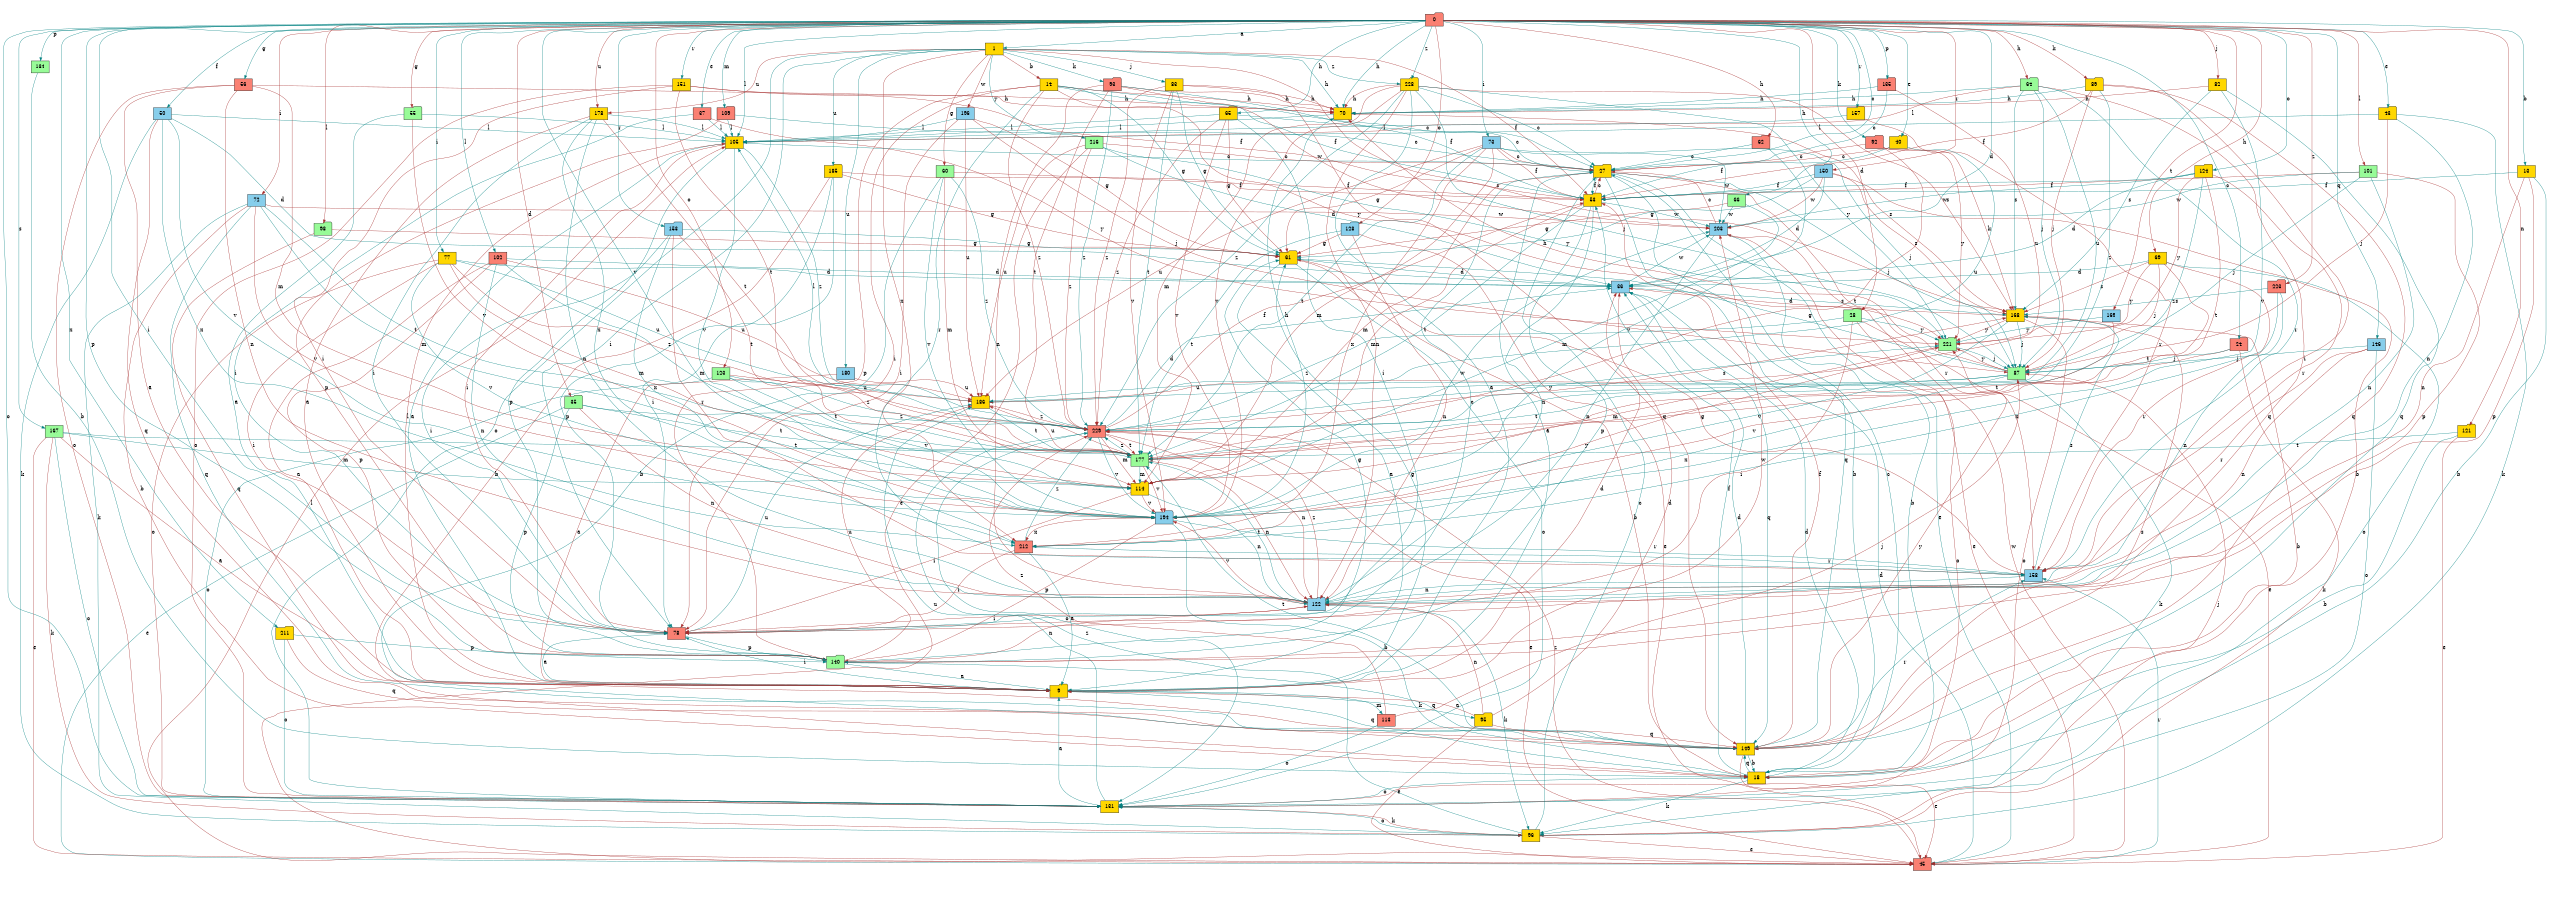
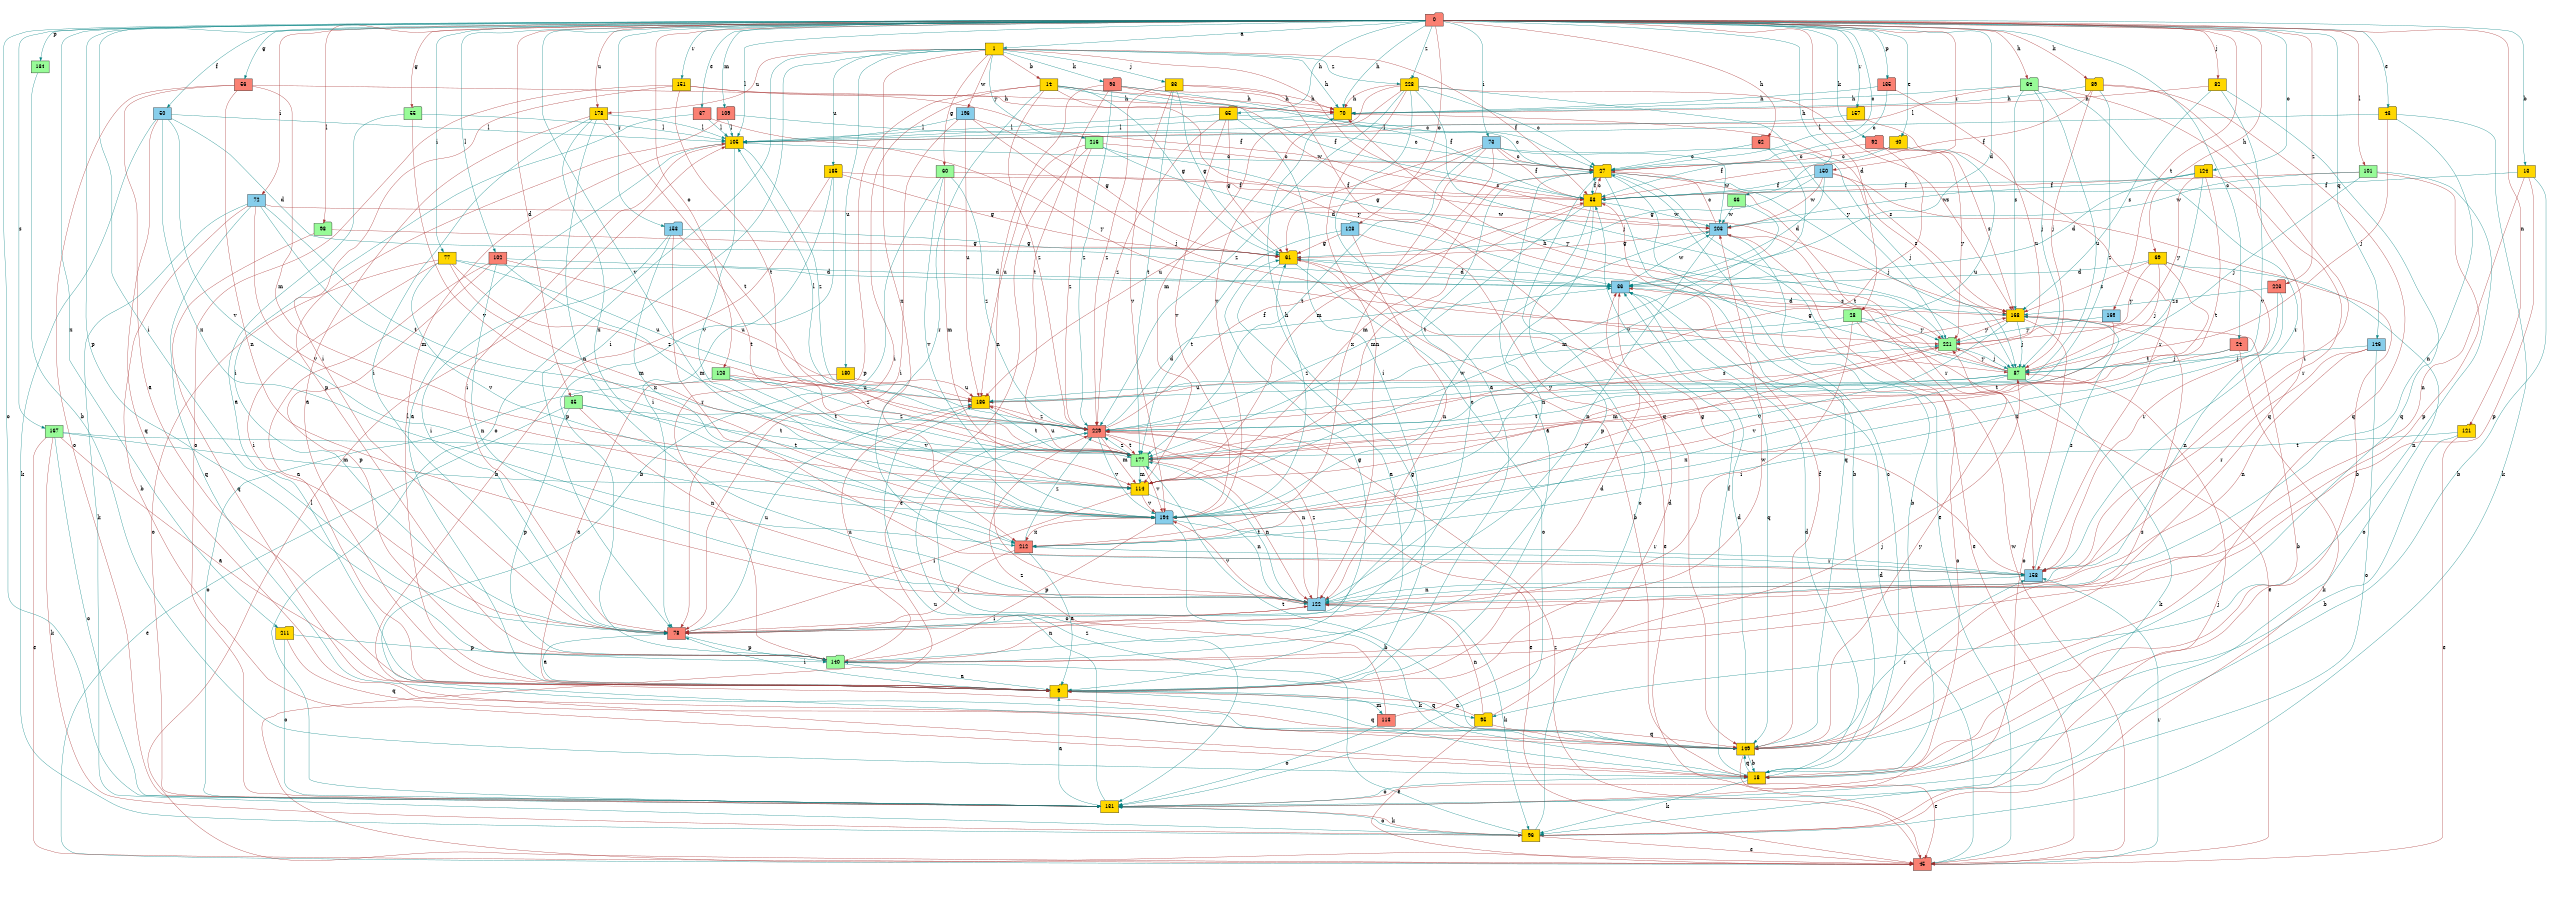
  strict digraph {
    node [fillcolor=gold shape=folder style=filled]
    edge [color=teal]
    0 [fillcolor=salmon]
    1 [shape=box]
    13 [shape=box]
    24 [fillcolor=salmon]
    27
    28 [fillcolor=palegreen]
    35 [fillcolor=palegreen]
    36 [fillcolor=skyblue shape=box]
    37 [fillcolor=salmon shape=box]
    40
    43
    50 [fillcolor=skyblue shape=box]
    55 [fillcolor=palegreen]
    56 [fillcolor=salmon shape=box]
    62 [fillcolor=salmon]
    64 [fillcolor=palegreen]
    65
    66 [fillcolor=palegreen shape=box]
    69 [shape=box]
    70 [shape=box]
    72 [fillcolor=skyblue shape=box]
    73 [fillcolor=skyblue shape=box]
    77 [shape=box]
    78 [fillcolor=salmon shape=box]
    82 [shape=box]
    89
    92 [fillcolor=salmon]
    98 [fillcolor=palegreen]
    101 [fillcolor=palegreen shape=box]
    102 [fillcolor=salmon shape=box]
    105 [shape=box]
    109 [fillcolor=salmon]
    121
    123 [fillcolor=palegreen shape=box]
    124
    128 [fillcolor=skyblue]
    131 [shape=box]
    134 [fillcolor=palegreen shape=box]
    135 [fillcolor=salmon]
    140 [fillcolor=palegreen]
    146 [fillcolor=skyblue shape=box]
    150 [fillcolor=skyblue]
    151 [shape=box]
    153 [fillcolor=skyblue]
    157
    167 [fillcolor=palegreen shape=box]
    169 [fillcolor=skyblue shape=box]
    178 [shape=box]
    194 [fillcolor=skyblue]
    211
    223 [fillcolor=salmon]
    228
    14 [shape=box]
    53
    60 [fillcolor=palegreen shape=box]
    83 [shape=box]
    93 [fillcolor=salmon]
    168
-   180 [fillcolor=skyblue shape=box]
+   180 [shape=box]
    185
    196 [fillcolor=skyblue shape=box]
    212 [fillcolor=salmon shape=box]
    216 [fillcolor=palegreen shape=box]
    18 [shape=box]
    122 [fillcolor=skyblue]
    96 [shape=box]
    87 [fillcolor=palegreen]
    9
    149 [shape=box]
    158 [fillcolor=skyblue shape=box]
    45 [fillcolor=salmon]
    114
    221 [fillcolor=palegreen]
    229 [fillcolor=salmon shape=box]
    177 [fillcolor=palegreen]
    203 [fillcolor=skyblue shape=box]
    186
    61
    95
    113 [fillcolor=salmon shape=box]
    0 -> 1 [label=a]
    0 -> 13 [label=b]
    0 -> 24 [label=c]
    0 -> 27 [label=c]
    0 -> 28 [color=brown label=d]
    0 -> 35 [color=brown label=d]
    0 -> 36 [label=d]
    0 -> 37 [label=e]
    0 -> 40 [label=e]
    0 -> 43 [label=e]
    0 -> 50 [label=f]
    0 -> 55 [color=brown label=g]
    0 -> 56 [label=g]
    0 -> 62 [color=brown label=h]
    0 -> 64 [color=brown label=h]
    0 -> 65 [label=h]
    0 -> 66 [label=h]
    0 -> 69 [color=brown label=h]
    0 -> 70 [label=h]
    0 -> 72 [color=brown label=i]
    0 -> 73 [label=i]
    0 -> 77 [label=i]
    0 -> 78 [label=i]
    0 -> 82 [color=brown label=j]
    0 -> 89 [color=brown label=k]
    0 -> 92 [label=k]
    0 -> 98 [color=brown label=l]
    0 -> 101 [color=brown label=l]
    0 -> 102 [label=l]
    0 -> 105 [label=l]
    0 -> 109 [label=m]
    0 -> 121 [color=brown label=n]
    0 -> 123 [color=brown label=o]
    0 -> 124 [label=o]
    0 -> 128 [color=brown label=o]
    0 -> 131 [label=o]
    0 -> 134 [label=p]
    0 -> 135 [label=p]
    0 -> 140 [label=p]
    0 -> 146 [label=q]
    0 -> 150 [color=brown label=r]
    0 -> 151 [label=r]
    0 -> 153 [label=r]
    0 -> 157 [label=r]
    0 -> 167 [label=s]
    0 -> 169 [color=brown label=t]
    0 -> 178 [color=brown label=u]
    0 -> 194 [label=v]
    0 -> 211 [label=x]
    0 -> 223 [color=brown label=z]
    0 -> 228 [label=z]
    1 -> 70 [label=h]
    1 -> 78 [label=i]
    1 -> 131 [label=o]
    1 -> 178 [color=brown label=u]
    1 -> 228 [label=z]
    1 -> 14 [color=brown label=b]
    1 -> 53 [color=brown label=f]
    1 -> 60 [color=brown label=g]
    1 -> 83 [label=j]
    1 -> 93 [label=k]
    1 -> 168 [color=brown label=s]
    1 -> 180 [label=u]
    1 -> 185 [label=u]
    1 -> 196 [color=brown label=w]
    1 -> 212 [color=brown label=x]
    1 -> 216 [label=y]
    13 -> 140 [color=brown label=p]
    13 -> 53 [label=f]
    13 -> 18 [label=b]
    13 -> 122 [color=brown label=n]
    24 -> 194 [color=brown label=v]
    24 -> 96 [color=brown label=k]
    24 -> 87 [label=j]
    27 -> 53 [label=f]
    27 -> 18 [label=b]
    27 -> 87 [label=j]
    27 -> 9 [label=a]
    27 -> 149 [label=q]
    27 -> 158 [color=brown label=r]
    27 -> 45 [label=e]
    27 -> 114 [color=brown label=m]
    28 -> 78 [color=brown label=i]
    28 -> 131 [color=brown label=o]
    28 -> 45 [color=brown label=e]
    28 -> 221 [label=y]
    28 -> 229 [label=z]
    35 -> 140 [label=p]
    35 -> 122 [color=brown label=n]
    35 -> 45 [label=e]
    35 -> 229 [label=z]
    35 -> 177 [label=t]
    36 -> 168 [label=s]
    36 -> 149 [label=q]
    36 -> 203 [label=w]
    37 -> 78 [label=i]
    37 -> 105 [label=l]
    37 -> 221 [color=brown label=y]
    40 -> 27 [color=brown label=c]
    40 -> 53 [label=f]
    40 -> 186 [label=u]
    43 -> 105 [label=l]
    43 -> 122 [label=n]
    43 -> 96 [label=k]
    43 -> 87 [color=brown label=j]
    50 -> 36 [label=d]
    50 -> 105 [label=l]
    50 -> 194 [label=v]
    50 -> 212 [label=x]
    50 -> 96 [label=k]
    50 -> 149 [color=brown label=q]
    55 -> 105 [label=l]
    55 -> 194 [color=brown label=v]
    55 -> 9 [label=a]
    56 -> 70 [color=brown label=h]
    56 -> 131 [color=brown label=o]
    56 -> 122 [color=brown label=n]
    56 -> 9 [color=brown label=a]
    56 -> 114 [color=brown label=m]
    62 -> 27 [label=c]
    62 -> 194 [label=v]
    64 -> 70 [label=h]
    64 -> 105 [color=brown label=l]
    64 -> 168 [label=s]
    64 -> 87 [label=j]
    64 -> 149 [color=brown label=q]
    64 -> 158 [label=r]
    64 -> 186 [label=u]
    65 -> 27 [label=c]
    65 -> 78 [label=i]
    65 -> 105 [label=l]
    65 -> 194 [color=brown label=v]
    65 -> 229 [color=brown label=z]
    65 -> 61 [color=brown label=g]
    66 -> 114 [label=m]
    66 -> 203 [label=w]
    69 -> 36 [label=d]
    69 -> 131 [label=o]
    69 -> 168 [color=brown label=s]
    69 -> 87 [color=brown label=j]
    69 -> 158 [color=brown label=r]
    69 -> 221 [color=brown label=y]
    69 -> 177 [color=brown label=t]
    70 -> 105 [label=l]
    70 -> 168 [color=brown label=s]
    72 -> 194 [color=brown label=v]
    72 -> 18 [color=brown label=b]
    72 -> 96 [label=k]
    72 -> 149 [label=q]
    72 -> 114 [label=m]
    72 -> 177 [label=t]
    72 -> 203 [color=brown label=w]
    73 -> 27 [color=brown label=c]
    73 -> 53 [color=brown label=f]
    73 -> 212 [color=brown label=x]
    73 -> 87 [label=j]
    73 -> 114 [color=brown label=m]
    73 -> 177 [label=t]
    73 -> 203 [label=w]
    73 -> 186 [color=brown label=u]
    73 -> 61 [color=brown label=g]
    77 -> 36 [label=d]
    77 -> 78 [color=brown label=i]
    77 -> 131 [color=brown label=o]
    77 -> 194 [label=v]
    77 -> 114 [color=brown label=m]
    77 -> 229 [color=brown label=z]
    77 -> 186 [label=u]
    78 -> 27 [label=c]
    78 -> 140 [label=p]
    78 -> 9 [label=a]
    78 -> 186 [label=u]
    82 -> 70 [color=brown label=h]
    82 -> 194 [label=v]
    82 -> 168 [label=s]
    82 -> 149 [label=q]
    89 -> 70 [label=h]
    89 -> 78 [color=brown label=i]
    89 -> 53 [color=brown label=f]
    89 -> 87 [color=brown label=j]
    89 -> 149 [color=brown label=q]
    89 -> 229 [label=z]
    92 -> 27 [color=brown label=c]
-   92 -> 168 [color=brown label=k]
+   92 -> 168 [color=brown label=s]
    92 -> 221 [color=brown label=y]
    92 -> 177 [color=brown label=t]
    98 -> 149 [color=brown label=q]
    98 -> 61 [color=brown label=g]
    101 -> 140 [color=brown label=p]
    101 -> 53 [color=brown label=f]
-   101 -> 122 [label=n]
+   101 -> 95 [label=n]
    101 -> 87 [label=j]
    101 -> 203 [label=w]
    102 -> 36 [label=d]
    102 -> 140 [color=brown label=p]
    102 -> 122 [label=n]
    102 -> 9 [color=brown label=a]
    102 -> 114 [label=m]
    102 -> 186 [color=brown label=u]
    105 -> 27 [label=c]
    105 -> 78 [color=brown label=i]
-   105 -> 140 [label=p]
    105 -> 194 [label=v]
    105 -> 9 [label=a]
    105 -> 229 [label=z]
    109 -> 27 [label=c]
    109 -> 105 [label=l]
    109 -> 140 [color=brown label=p]
    121 -> 18 [label=b]
    121 -> 45 [color=brown label=e]
    121 -> 177 [label=t]
    123 -> 131 [label=o]
    123 -> 194 [label=v]
    123 -> 229 [label=z]
    123 -> 177 [label=t]
    123 -> 186 [color=brown label=u]
    124 -> 36 [label=d]
    124 -> 53 [label=f]
    124 -> 158 [color=brown label=r]
    124 -> 221 [color=brown label=y]
    124 -> 229 [label=z]
    124 -> 177 [color=brown label=t]
    124 -> 203 [label=w]
    128 -> 122 [color=brown label=n]
    128 -> 45 [color=brown label=e]
    128 -> 177 [label=t]
    128 -> 61 [color=brown label=g]
    131 -> 96 [color=brown label=k]
    131 -> 9 [label=a]
    131 -> 186 [label=u]
    134 -> 18 [label=b]
    135 -> 27 [label=c]
    135 -> 70 [label=h]
    135 -> 186 [color=brown label=u]
    140 -> 122 [color=brown label=n]
    140 -> 9 [label=a]
    140 -> 149 [label=q]
    140 -> 186 [color=brown label=u]
    140 -> 61 [label=g]
    146 -> 131 [label=o]
    146 -> 122 [color=brown label=n]
    146 -> 87 [label=j]
    146 -> 158 [color=brown label=r]
    150 -> 36 [label=d]
    150 -> 53 [label=f]
    150 -> 168 [color=brown label=s]
    150 -> 18 [color=brown label=b]
    150 -> 203 [color=brown label=w]
    150 -> 61 [label=g]
    151 -> 70 [color=brown label=h]
    151 -> 78 [color=brown label=i]
    151 -> 131 [color=brown label=o]
    151 -> 53 [color=brown label=f]
    151 -> 177 [color=brown label=t]
    153 -> 78 [label=i]
    153 -> 212 [label=x]
    153 -> 158 [color=brown label=r]
    153 -> 177 [color=brown label=t]
    153 -> 61 [label=g]
    157 -> 105 [label=l]
    157 -> 158 [color=brown label=r]
    167 -> 131 [label=o]
    167 -> 96 [color=brown label=k]
    167 -> 9 [color=brown label=a]
    167 -> 45 [color=brown label=e]
    167 -> 114 [label=m]
    167 -> 177 [label=t]
    169 -> 221 [label=y]
    169 -> 177 [color=brown label=t]
    178 -> 78 [label=i]
    178 -> 105 [label=l]
    178 -> 212 [label=x]
    178 -> 122 [label=n]
    178 -> 9 [color=brown label=a]
    178 -> 177 [color=brown label=t]
    194 -> 70 [label=h]
    194 -> 140 [color=brown label=p]
    194 -> 212 [color=brown label=x]
    194 -> 18 [label=b]
    194 -> 158 [label=r]
    194 -> 203 [label=w]
    211 -> 131 [label=o]
    211 -> 140 [label=p]
    211 -> 149 [color=brown label=q]
    223 -> 168 [label=s]
    223 -> 212 [label=x]
    223 -> 122 [label=n]
    228 -> 27 [label=c]
    228 -> 70 [color=brown label=h]
    228 -> 194 [color=brown label=v]
    228 -> 168 [color=brown label=s]
    228 -> 122 [color=brown label=n]
    228 -> 87 [label=j]
    228 -> 9 [label=a]
    228 -> 114 [color=brown label=m]
    228 -> 221 [label=y]
    228 -> 229 [label=z]
    14 -> 27 [label=c]
    14 -> 70 [color=brown label=h]
    14 -> 78 [color=brown label=i]
    14 -> 140 [color=brown label=p]
    14 -> 53 [label=f]
    14 -> 158 [label=r]
    14 -> 221 [color=brown label=y]
    14 -> 229 [color=brown label=z]
    14 -> 61 [label=g]
    53 -> 27 [color=brown label=c]
    53 -> 140 [label=p]
    53 -> 122 [label=n]
    53 -> 114 [color=brown label=m]
    53 -> 177 [label=t]
    53 -> 203 [label=w]
    60 -> 194 [label=v]
    60 -> 53 [color=brown label=f]
    60 -> 18 [label=b]
    60 -> 114 [color=brown label=m]
    60 -> 229 [label=z]
    83 -> 70 [color=brown label=h]
    83 -> 194 [color=brown label=v]
    83 -> 149 [color=brown label=q]
    83 -> 229 [color=brown label=z]
    83 -> 177 [label=t]
    83 -> 61 [label=g]
    93 -> 70 [color=brown label=h]
    93 -> 53 [label=f]
    93 -> 122 [color=brown label=n]
    93 -> 229 [label=z]
    93 -> 177 [color=brown label=t]
    93 -> 203 [color=brown label=w]
    168 -> 36 [color=brown label=d]
    168 -> 131 [color=brown label=o]
    168 -> 194 [label=v]
    168 -> 18 [color=brown label=b]
    168 -> 87 [label=j]
    168 -> 221 [color=brown label=y]
    180 -> 9 [color=brown label=a]
    180 -> 186 [color=brown label=u]
    185 -> 78 [label=i]
    185 -> 140 [label=p]
    185 -> 53 [color=brown label=f]
    185 -> 18 [color=brown label=b]
    185 -> 61 [color=brown label=g]
    196 -> 78 [color=brown label=i]
    196 -> 105 [label=l]
    196 -> 87 [color=brown label=j]
    196 -> 186 [color=brown label=u]
    196 -> 61 [color=brown label=g]
    212 -> 78 [color=brown label=i]
    212 -> 9 [label=a]
    212 -> 158 [label=r]
    212 -> 221 [color=brown label=y]
    212 -> 229 [label=z]
    216 -> 27 [color=brown label=c]
    216 -> 36 [label=d]
    216 -> 45 [color=brown label=e]
    216 -> 221 [label=y]
    216 -> 229 [color=brown label=z]
    216 -> 186 [color=brown label=u]
    18 -> 27 [label=c]
    18 -> 36 [label=d]
    18 -> 131 [label=o]
    18 -> 53 [label=f]
    18 -> 96 [label=k]
    18 -> 149 [label=q]
    122 -> 78 [color=brown label=i]
    122 -> 194 [color=brown label=v]
    122 -> 96 [label=k]
    122 -> 229 [color=brown label=z]
    122 -> 177 [label=t]
    96 -> 27 [label=c]
    96 -> 131 [label=o]
    96 -> 87 [color=brown label=j]
    96 -> 45 [color=brown label=e]
    96 -> 229 [label=z]
    87 -> 70 [color=brown label=h]
    87 -> 212 [label=x]
    87 -> 96 [label=k]
    87 -> 221 [color=brown label=y]
    87 -> 177 [label=t]
    87 -> 186 [label=u]
    87 -> 61 [label=g]
    9 -> 36 [color=brown label=d]
    9 -> 78 [label=i]
    9 -> 105 [color=brown label=l]
    9 -> 149 [label=q]
    9 -> 203 [color=brown label=w]
    9 -> 61 [label=g]
    9 -> 95 [label=k]
    9 -> 113 [label=m]
    149 -> 36 [label=d]
    149 -> 53 [color=brown label=f]
    149 -> 168 [color=brown label=s]
    149 -> 18 [label=b]
    149 -> 158 [label=r]
    149 -> 45 [color=brown label=e]
    149 -> 221 [color=brown label=y]
    149 -> 177 [label=t]
    158 -> 168 [label=s]
    158 -> 122 [label=n]
    158 -> 61 [color=brown label=g]
    45 -> 36 [label=d]
    45 -> 105 [color=brown label=l]
    45 -> 158 [label=r]
    45 -> 229 [color=brown label=z]
    45 -> 203 [color=brown label=w]
    114 -> 78 [color=brown label=i]
    114 -> 194 [color=brown label=v]
    114 -> 122 [label=n]
    221 -> 87 [label=j]
    221 -> 114 [color=brown label=m]
    229 -> 36 [label=d]
    229 -> 105 [label=l]
    229 -> 131 [label=o]
    229 -> 194 [label=v]
    229 -> 53 [color=brown label=f]
    229 -> 168 [color=brown label=s]
    229 -> 122 [color=brown label=n]
    229 -> 45 [color=brown label=e]
    229 -> 114 [color=brown label=m]
    229 -> 221 [label=y]
    229 -> 177 [color=brown label=t]
    177 -> 194 [color=brown label=v]
    177 -> 122 [color=brown label=n]
    177 -> 114 [label=m]
    177 -> 229 [label=z]
    177 -> 186 [color=brown label=u]
    203 -> 27 [color=brown label=c]
    203 -> 18 [label=b]
    203 -> 122 [label=n]
    203 -> 45 [color=brown label=e]
-   66 -> 61 [color=brown label=g]
+   203 -> 61 [color=brown label=g]
    186 -> 229 [color=brown label=z]
    186 -> 177 [label=t]
    61 -> 36 [label=d]
    61 -> 131 [label=o]
    61 -> 18 [color=brown label=b]
    61 -> 9 [label=a]
    95 -> 36 [color=brown label=d]
    95 -> 122 [color=brown label=n]
    95 -> 9 [color=brown label=a]
    95 -> 149 [color=brown label=q]
    95 -> 45 [color=brown label=e]
    113 -> 131 [label=o]
    113 -> 87 [color=brown label=j]
    113 -> 229 [color=brown label=z]
  }
